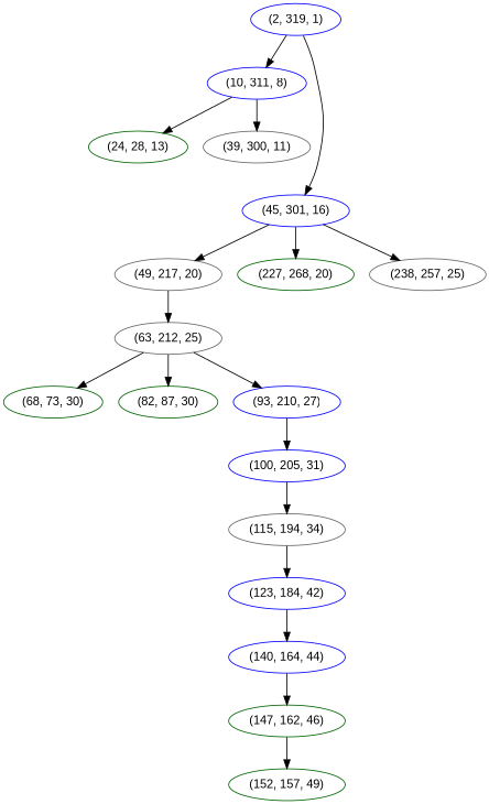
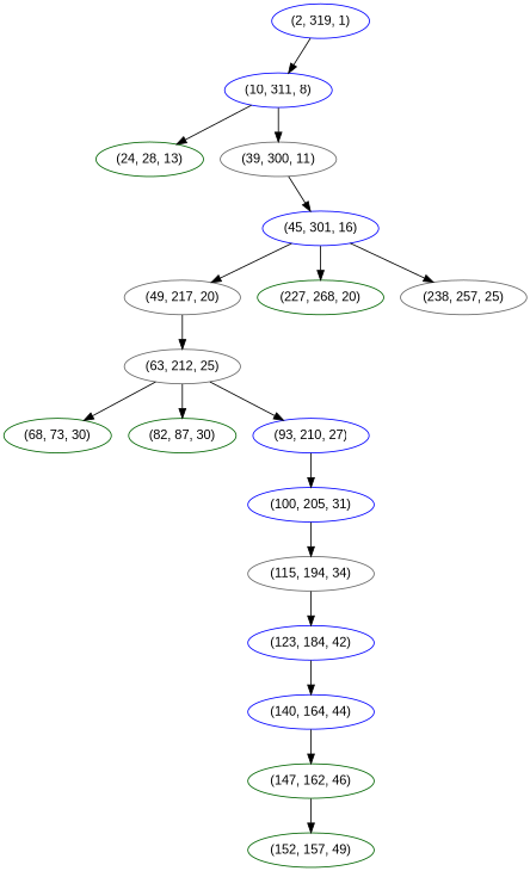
  digraph {
    fontname="Liberation Sans"
    node [color=blue fontname="Liberation Sans"]
    edge [fontname="Liberation Sans"]
    "(2, 319, 1)"
    "(10, 311, 8)"
    "(24, 28, 13)" [color=darkgreen]
    n4 [color=gray40 label="(39, 300, 11)"]
    "(45, 301, 16)"
    "(49, 217, 20)" [color=gray40]
    "(227, 268, 20)" [color=darkgreen]
    "(238, 257, 25)" [color=gray40]
    "(63, 212, 25)" [color=gray40]
    "(68, 73, 30)" [color=darkgreen]
    "(82, 87, 30)" [color=darkgreen]
    "(93, 210, 27)"
    "(100, 205, 31)"
    "(115, 194, 34)" [color=gray40]
    "(123, 184, 42)"
    "(140, 164, 44)"
    "(147, 162, 46)" [color=darkgreen]
    "(152, 157, 49)" [color=darkgreen]
    "(2, 319, 1)" -> "(10, 311, 8)"
    "(10, 311, 8)" -> "(24, 28, 13)"
    "(10, 311, 8)" -> n4
-   "(2, 319, 1)" -> "(45, 301, 16)"
+   n4 -> "(45, 301, 16)"
    "(45, 301, 16)" -> "(49, 217, 20)"
    "(45, 301, 16)" -> "(227, 268, 20)"
    "(45, 301, 16)" -> "(238, 257, 25)"
    "(49, 217, 20)" -> "(63, 212, 25)"
    "(63, 212, 25)" -> "(68, 73, 30)"
    "(63, 212, 25)" -> "(82, 87, 30)"
    "(63, 212, 25)" -> "(93, 210, 27)"
    "(93, 210, 27)" -> "(100, 205, 31)"
    "(100, 205, 31)" -> "(115, 194, 34)"
    "(115, 194, 34)" -> "(123, 184, 42)"
    "(123, 184, 42)" -> "(140, 164, 44)"
    "(140, 164, 44)" -> "(147, 162, 46)"
    "(147, 162, 46)" -> "(152, 157, 49)"
  }
